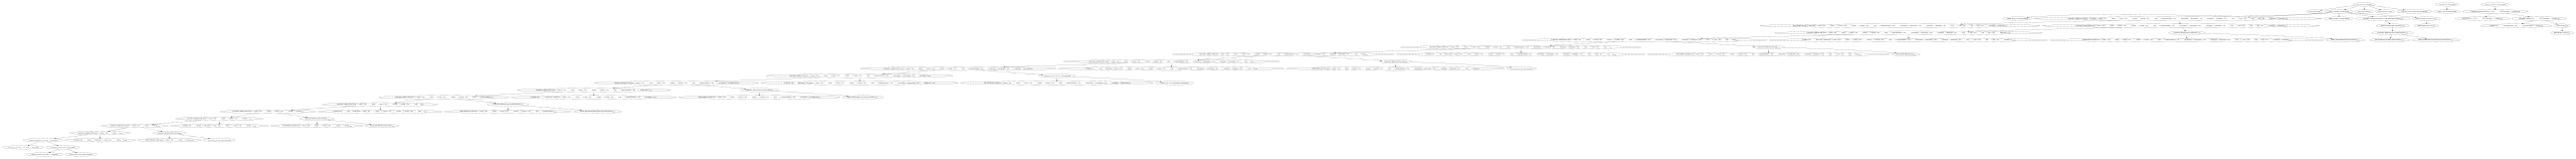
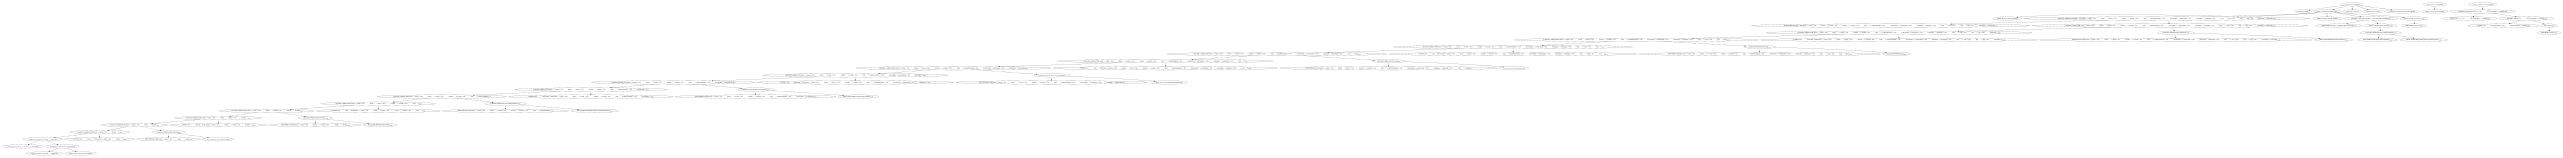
  digraph {
    fontname=Nunito
    node [fontname=Nunito]
    edge [fontname=Nunito]
    n1 [label=<(METHOD,toString)<SUB>1329</SUB>>]
    n2 [label=<(PARAM,this)<SUB>1326</SUB>>]
    n3 [label=<(BLOCK,&lt;empty&gt;,&lt;empty&gt;)<SUB>1326</SUB>>]
    n4 [label=<(MODIFIER,PUBLIC)>]
    n5 [label=<(MODIFIER,VIRTUAL)>]
    n6 [label=<(METHOD_RETURN,java.lang.String)<SUB>1326</SUB>>]
    n7 [label=<(LOCAL,String s: java.lang.String)>]
    n8 [label=<(&lt;operator&gt;.assignment,String s = &quot;EJB name: &quot; + name + &quot;\n\r              home:      &quot; + home + &quot;\n\r              remote:    &quot; + remote + &quot;\n\r              impl:      &quot; + implementation + &quot;\n\r              primaryKey: &quot; + primaryKey + &quot;\n\r              beantype:  &quot; + beantype + &quot;\n\r              cmp:       &quot; + cmp + &quot;\n\r              iiop:      &quot; + iiop + &quot;\n\r              hasession: &quot; + hasession)<SUB>1327</SUB>>]
    n9 [label=<(LOCAL,Iterator i: java.util.Iterator)>]
    n10 [label=<(&lt;operator&gt;.assignment,Iterator i = cmpDescriptors.iterator())<SUB>1337</SUB>>]
    n11 [label=<(RETURN,return s;,return s;)<SUB>1342</SUB>>]
    n12 [label=<(IDENTIFIER,s,String s = &quot;EJB name: &quot; + name + &quot;\n\r              home:      &quot; + home + &quot;\n\r              remote:    &quot; + remote + &quot;\n\r              impl:      &quot; + implementation + &quot;\n\r              primaryKey: &quot; + primaryKey + &quot;\n\r              beantype:  &quot; + beantype + &quot;\n\r              cmp:       &quot; + cmp + &quot;\n\r              iiop:      &quot; + iiop + &quot;\n\r              hasession: &quot; + hasession)<SUB>1327</SUB>>]
    n13 [label=<(&lt;operator&gt;.addition,&quot;EJB name: &quot; + name + &quot;\n\r              home:      &quot; + home + &quot;\n\r              remote:    &quot; + remote + &quot;\n\r              impl:      &quot; + implementation + &quot;\n\r              primaryKey: &quot; + primaryKey + &quot;\n\r              beantype:  &quot; + beantype + &quot;\n\r              cmp:       &quot; + cmp + &quot;\n\r              iiop:      &quot; + iiop + &quot;\n\r              hasession: &quot; + hasession)<SUB>1327</SUB>>]
+   n14 [label=<(IDENTIFIER,i,Iterator i = cmpDescriptors.iterator())<SUB>1337</SUB>>]
    n15 [label=<(iterator,cmpDescriptors.iterator())<SUB>1337</SUB>>]
    n16 [label=<(IDENTIFIER,s,return s;)<SUB>1342</SUB>>]
    n17 [label=<(&lt;operator&gt;.addition,&quot;EJB name: &quot; + name + &quot;\n\r              home:      &quot; + home + &quot;\n\r              remote:    &quot; + remote + &quot;\n\r              impl:      &quot; + implementation + &quot;\n\r              primaryKey: &quot; + primaryKey + &quot;\n\r              beantype:  &quot; + beantype + &quot;\n\r              cmp:       &quot; + cmp + &quot;\n\r              iiop:      &quot; + iiop + &quot;\n\r              hasession: &quot;)<SUB>1327</SUB>>]
    n18 [label=<(&lt;operator&gt;.fieldAccess,this.hasession)<SUB>1335</SUB>>]
    n19 [label=<(&lt;operator&gt;.addition,&quot;EJB name: &quot; + name + &quot;\n\r              home:      &quot; + home + &quot;\n\r              remote:    &quot; + remote + &quot;\n\r              impl:      &quot; + implementation + &quot;\n\r              primaryKey: &quot; + primaryKey + &quot;\n\r              beantype:  &quot; + beantype + &quot;\n\r              cmp:       &quot; + cmp + &quot;\n\r              iiop:      &quot; + iiop)<SUB>1327</SUB>>]
    n20 [label=<(LITERAL,&quot;\n\r              hasession: &quot;,&quot;EJB name: &quot; + name + &quot;\n\r              home:      &quot; + home + &quot;\n\r              remote:    &quot; + remote + &quot;\n\r              impl:      &quot; + implementation + &quot;\n\r              primaryKey: &quot; + primaryKey + &quot;\n\r              beantype:  &quot; + beantype + &quot;\n\r              cmp:       &quot; + cmp + &quot;\n\r              iiop:      &quot; + iiop + &quot;\n\r              hasession: &quot;)<SUB>1335</SUB>>]
    n21 [label=<(IDENTIFIER,this,&quot;EJB name: &quot; + name + &quot;\n\r              home:      &quot; + home + &quot;\n\r              remote:    &quot; + remote + &quot;\n\r              impl:      &quot; + implementation + &quot;\n\r              primaryKey: &quot; + primaryKey + &quot;\n\r              beantype:  &quot; + beantype + &quot;\n\r              cmp:       &quot; + cmp + &quot;\n\r              iiop:      &quot; + iiop + &quot;\n\r              hasession: &quot; + hasession)<SUB>1335</SUB>>]
    n22 [label=<(FIELD_IDENTIFIER,hasession,hasession)<SUB>1335</SUB>>]
    n23 [label=<(&lt;operator&gt;.addition,&quot;EJB name: &quot; + name + &quot;\n\r              home:      &quot; + home + &quot;\n\r              remote:    &quot; + remote + &quot;\n\r              impl:      &quot; + implementation + &quot;\n\r              primaryKey: &quot; + primaryKey + &quot;\n\r              beantype:  &quot; + beantype + &quot;\n\r              cmp:       &quot; + cmp + &quot;\n\r              iiop:      &quot;)<SUB>1327</SUB>>]
    n24 [label=<(&lt;operator&gt;.fieldAccess,this.iiop)<SUB>1334</SUB>>]
    n25 [label=<(&lt;operator&gt;.addition,&quot;EJB name: &quot; + name + &quot;\n\r              home:      &quot; + home + &quot;\n\r              remote:    &quot; + remote + &quot;\n\r              impl:      &quot; + implementation + &quot;\n\r              primaryKey: &quot; + primaryKey + &quot;\n\r              beantype:  &quot; + beantype + &quot;\n\r              cmp:       &quot; + cmp)<SUB>1327</SUB>>]
    n26 [label=<(LITERAL,&quot;\n\r              iiop:      &quot;,&quot;EJB name: &quot; + name + &quot;\n\r              home:      &quot; + home + &quot;\n\r              remote:    &quot; + remote + &quot;\n\r              impl:      &quot; + implementation + &quot;\n\r              primaryKey: &quot; + primaryKey + &quot;\n\r              beantype:  &quot; + beantype + &quot;\n\r              cmp:       &quot; + cmp + &quot;\n\r              iiop:      &quot;)<SUB>1334</SUB>>]
    n27 [label=<(IDENTIFIER,this,&quot;EJB name: &quot; + name + &quot;\n\r              home:      &quot; + home + &quot;\n\r              remote:    &quot; + remote + &quot;\n\r              impl:      &quot; + implementation + &quot;\n\r              primaryKey: &quot; + primaryKey + &quot;\n\r              beantype:  &quot; + beantype + &quot;\n\r              cmp:       &quot; + cmp + &quot;\n\r              iiop:      &quot; + iiop)<SUB>1334</SUB>>]
    n28 [label=<(FIELD_IDENTIFIER,iiop,iiop)<SUB>1334</SUB>>]
    n29 [label=<(&lt;operator&gt;.addition,&quot;EJB name: &quot; + name + &quot;\n\r              home:      &quot; + home + &quot;\n\r              remote:    &quot; + remote + &quot;\n\r              impl:      &quot; + implementation + &quot;\n\r              primaryKey: &quot; + primaryKey + &quot;\n\r              beantype:  &quot; + beantype + &quot;\n\r              cmp:       &quot;)<SUB>1327</SUB>>]
    n30 [label=<(&lt;operator&gt;.fieldAccess,this.cmp)<SUB>1333</SUB>>]
    n31 [label=<(&lt;operator&gt;.addition,&quot;EJB name: &quot; + name + &quot;\n\r              home:      &quot; + home + &quot;\n\r              remote:    &quot; + remote + &quot;\n\r              impl:      &quot; + implementation + &quot;\n\r              primaryKey: &quot; + primaryKey + &quot;\n\r              beantype:  &quot; + beantype)<SUB>1327</SUB>>]
    n32 [label=<(LITERAL,&quot;\n\r              cmp:       &quot;,&quot;EJB name: &quot; + name + &quot;\n\r              home:      &quot; + home + &quot;\n\r              remote:    &quot; + remote + &quot;\n\r              impl:      &quot; + implementation + &quot;\n\r              primaryKey: &quot; + primaryKey + &quot;\n\r              beantype:  &quot; + beantype + &quot;\n\r              cmp:       &quot;)<SUB>1333</SUB>>]
    n33 [label=<(IDENTIFIER,this,&quot;EJB name: &quot; + name + &quot;\n\r              home:      &quot; + home + &quot;\n\r              remote:    &quot; + remote + &quot;\n\r              impl:      &quot; + implementation + &quot;\n\r              primaryKey: &quot; + primaryKey + &quot;\n\r              beantype:  &quot; + beantype + &quot;\n\r              cmp:       &quot; + cmp)<SUB>1333</SUB>>]
    n34 [label=<(FIELD_IDENTIFIER,cmp,cmp)<SUB>1333</SUB>>]
    n35 [label=<(&lt;operator&gt;.addition,&quot;EJB name: &quot; + name + &quot;\n\r              home:      &quot; + home + &quot;\n\r              remote:    &quot; + remote + &quot;\n\r              impl:      &quot; + implementation + &quot;\n\r              primaryKey: &quot; + primaryKey + &quot;\n\r              beantype:  &quot;)<SUB>1327</SUB>>]
    n36 [label=<(&lt;operator&gt;.fieldAccess,this.beantype)<SUB>1332</SUB>>]
    n37 [label=<(&lt;operator&gt;.addition,&quot;EJB name: &quot; + name + &quot;\n\r              home:      &quot; + home + &quot;\n\r              remote:    &quot; + remote + &quot;\n\r              impl:      &quot; + implementation + &quot;\n\r              primaryKey: &quot; + primaryKey)<SUB>1327</SUB>>]
    n38 [label=<(LITERAL,&quot;\n\r              beantype:  &quot;,&quot;EJB name: &quot; + name + &quot;\n\r              home:      &quot; + home + &quot;\n\r              remote:    &quot; + remote + &quot;\n\r              impl:      &quot; + implementation + &quot;\n\r              primaryKey: &quot; + primaryKey + &quot;\n\r              beantype:  &quot;)<SUB>1332</SUB>>]
    n39 [label=<(IDENTIFIER,this,&quot;EJB name: &quot; + name + &quot;\n\r              home:      &quot; + home + &quot;\n\r              remote:    &quot; + remote + &quot;\n\r              impl:      &quot; + implementation + &quot;\n\r              primaryKey: &quot; + primaryKey + &quot;\n\r              beantype:  &quot; + beantype)<SUB>1332</SUB>>]
    n40 [label=<(FIELD_IDENTIFIER,beantype,beantype)<SUB>1332</SUB>>]
    n41 [label=<(&lt;operator&gt;.addition,&quot;EJB name: &quot; + name + &quot;\n\r              home:      &quot; + home + &quot;\n\r              remote:    &quot; + remote + &quot;\n\r              impl:      &quot; + implementation + &quot;\n\r              primaryKey: &quot;)<SUB>1327</SUB>>]
    n42 [label=<(&lt;operator&gt;.fieldAccess,this.primaryKey)<SUB>1331</SUB>>]
    n43 [label=<(&lt;operator&gt;.addition,&quot;EJB name: &quot; + name + &quot;\n\r              home:      &quot; + home + &quot;\n\r              remote:    &quot; + remote + &quot;\n\r              impl:      &quot; + implementation)<SUB>1327</SUB>>]
    n44 [label=<(LITERAL,&quot;\n\r              primaryKey: &quot;,&quot;EJB name: &quot; + name + &quot;\n\r              home:      &quot; + home + &quot;\n\r              remote:    &quot; + remote + &quot;\n\r              impl:      &quot; + implementation + &quot;\n\r              primaryKey: &quot;)<SUB>1331</SUB>>]
    n45 [label=<(IDENTIFIER,this,&quot;EJB name: &quot; + name + &quot;\n\r              home:      &quot; + home + &quot;\n\r              remote:    &quot; + remote + &quot;\n\r              impl:      &quot; + implementation + &quot;\n\r              primaryKey: &quot; + primaryKey)<SUB>1331</SUB>>]
    n46 [label=<(FIELD_IDENTIFIER,primaryKey,primaryKey)<SUB>1331</SUB>>]
    n47 [label=<(&lt;operator&gt;.addition,&quot;EJB name: &quot; + name + &quot;\n\r              home:      &quot; + home + &quot;\n\r              remote:    &quot; + remote + &quot;\n\r              impl:      &quot;)<SUB>1327</SUB>>]
    n48 [label=<(&lt;operator&gt;.fieldAccess,this.implementation)<SUB>1330</SUB>>]
    n49 [label=<(&lt;operator&gt;.addition,&quot;EJB name: &quot; + name + &quot;\n\r              home:      &quot; + home + &quot;\n\r              remote:    &quot; + remote)<SUB>1327</SUB>>]
    n50 [label=<(LITERAL,&quot;\n\r              impl:      &quot;,&quot;EJB name: &quot; + name + &quot;\n\r              home:      &quot; + home + &quot;\n\r              remote:    &quot; + remote + &quot;\n\r              impl:      &quot;)<SUB>1330</SUB>>]
    n51 [label=<(IDENTIFIER,this,&quot;EJB name: &quot; + name + &quot;\n\r              home:      &quot; + home + &quot;\n\r              remote:    &quot; + remote + &quot;\n\r              impl:      &quot; + implementation)<SUB>1330</SUB>>]
    n52 [label=<(FIELD_IDENTIFIER,implementation,implementation)<SUB>1330</SUB>>]
    n53 [label=<(&lt;operator&gt;.addition,&quot;EJB name: &quot; + name + &quot;\n\r              home:      &quot; + home + &quot;\n\r              remote:    &quot;)<SUB>1327</SUB>>]
    n54 [label=<(&lt;operator&gt;.fieldAccess,this.remote)<SUB>1329</SUB>>]
    n55 [label=<(&lt;operator&gt;.addition,&quot;EJB name: &quot; + name + &quot;\n\r              home:      &quot; + home)<SUB>1327</SUB>>]
    n56 [label=<(LITERAL,&quot;\n\r              remote:    &quot;,&quot;EJB name: &quot; + name + &quot;\n\r              home:      &quot; + home + &quot;\n\r              remote:    &quot;)<SUB>1329</SUB>>]
    n57 [label=<(IDENTIFIER,this,&quot;EJB name: &quot; + name + &quot;\n\r              home:      &quot; + home + &quot;\n\r              remote:    &quot; + remote)<SUB>1329</SUB>>]
    n58 [label=<(FIELD_IDENTIFIER,remote,remote)<SUB>1329</SUB>>]
    n59 [label=<(&lt;operator&gt;.addition,&quot;EJB name: &quot; + name + &quot;\n\r              home:      &quot;)<SUB>1327</SUB>>]
    n60 [label=<(&lt;operator&gt;.fieldAccess,this.home)<SUB>1328</SUB>>]
    n61 [label=<(&lt;operator&gt;.addition,&quot;EJB name: &quot; + name)<SUB>1327</SUB>>]
    n62 [label=<(LITERAL,&quot;\n\r              home:      &quot;,&quot;EJB name: &quot; + name + &quot;\n\r              home:      &quot;)<SUB>1328</SUB>>]
    n63 [label=<(IDENTIFIER,this,&quot;EJB name: &quot; + name + &quot;\n\r              home:      &quot; + home)<SUB>1328</SUB>>]
    n64 [label=<(FIELD_IDENTIFIER,home,home)<SUB>1328</SUB>>]
    n65 [label=<(LITERAL,&quot;EJB name: &quot;,&quot;EJB name: &quot; + name)<SUB>1327</SUB>>]
    n66 [label=<(&lt;operator&gt;.fieldAccess,this.name)<SUB>1327</SUB>>]
    n67 [label=<(IDENTIFIER,this,&quot;EJB name: &quot; + name)<SUB>1327</SUB>>]
    n68 [label=<(FIELD_IDENTIFIER,name,name)<SUB>1327</SUB>>]
    n69 [label=<(&lt;operator&gt;.fieldAccess,this.cmpDescriptors)<SUB>1337</SUB>>]
    n70 [label=<(IDENTIFIER,this,cmpDescriptors.iterator())<SUB>1337</SUB>>]
    n71 [label=<(FIELD_IDENTIFIER,cmpDescriptors,cmpDescriptors)<SUB>1337</SUB>>]
    n72 [label=<(hasNext,i.hasNext())<SUB>1338</SUB>>]
    n73 [label=<(IDENTIFIER,i,i.hasNext())<SUB>1338</SUB>>]
    n74 [label=<(BLOCK,&lt;empty&gt;,&lt;empty&gt;)<SUB>1338</SUB>>]
    n75 [label=<(&lt;operator&gt;.assignmentPlus,s += &quot;\n\r              CMP Descriptor: &quot; + i.next())<SUB>1339</SUB>>]
    n76 [label=<(IDENTIFIER,s,s += &quot;\n\r              CMP Descriptor: &quot; + i.next())<SUB>1339</SUB>>]
    n77 [label=<(&lt;operator&gt;.addition,&quot;\n\r              CMP Descriptor: &quot; + i.next())<SUB>1339</SUB>>]
    n78 [label=<(LITERAL,&quot;\n\r              CMP Descriptor: &quot;,&quot;\n\r              CMP Descriptor: &quot; + i.next())<SUB>1339</SUB>>]
    n79 [label=<(next,i.next())<SUB>1339</SUB>>]
    n80 [label=<(IDENTIFIER,i,i.next())<SUB>1339</SUB>>]
    n1 -> n2
    n1 -> n3
    n1 -> n4
    n1 -> n5
    n1 -> n6
    n3 -> n7
    n3 -> n8
    n3 -> n9
    n3 -> n10
    n3 -> n11
    n8 -> n12
    n8 -> n13
+   n10 -> n14
    n10 -> n15
    n11 -> n16
    n13 -> n17
    n13 -> n18
    n15 -> n69
    n17 -> n19
    n17 -> n20
    n18 -> n21
    n18 -> n22
    n19 -> n23
    n19 -> n24
    n23 -> n25
    n23 -> n26
    n24 -> n27
    n24 -> n28
    n25 -> n29
    n25 -> n30
    n29 -> n31
    n29 -> n32
    n30 -> n33
    n30 -> n34
    n31 -> n35
    n31 -> n36
    n35 -> n37
    n35 -> n38
    n36 -> n39
    n36 -> n40
    n37 -> n41
    n37 -> n42
    n41 -> n43
    n41 -> n44
    n42 -> n45
    n42 -> n46
    n43 -> n47
    n43 -> n48
    n47 -> n49
    n47 -> n50
    n48 -> n51
    n48 -> n52
    n49 -> n53
    n49 -> n54
    n53 -> n55
    n53 -> n56
    n54 -> n57
    n54 -> n58
    n55 -> n59
    n55 -> n60
    n59 -> n61
    n59 -> n62
    n60 -> n63
    n60 -> n64
    n61 -> n65
    n61 -> n66
    n66 -> n67
    n66 -> n68
    n69 -> n70
    n69 -> n71
    n72 -> n73
    n74 -> n75
    n75 -> n76
    n75 -> n77
    n77 -> n78
    n77 -> n79
    n79 -> n80
  }
